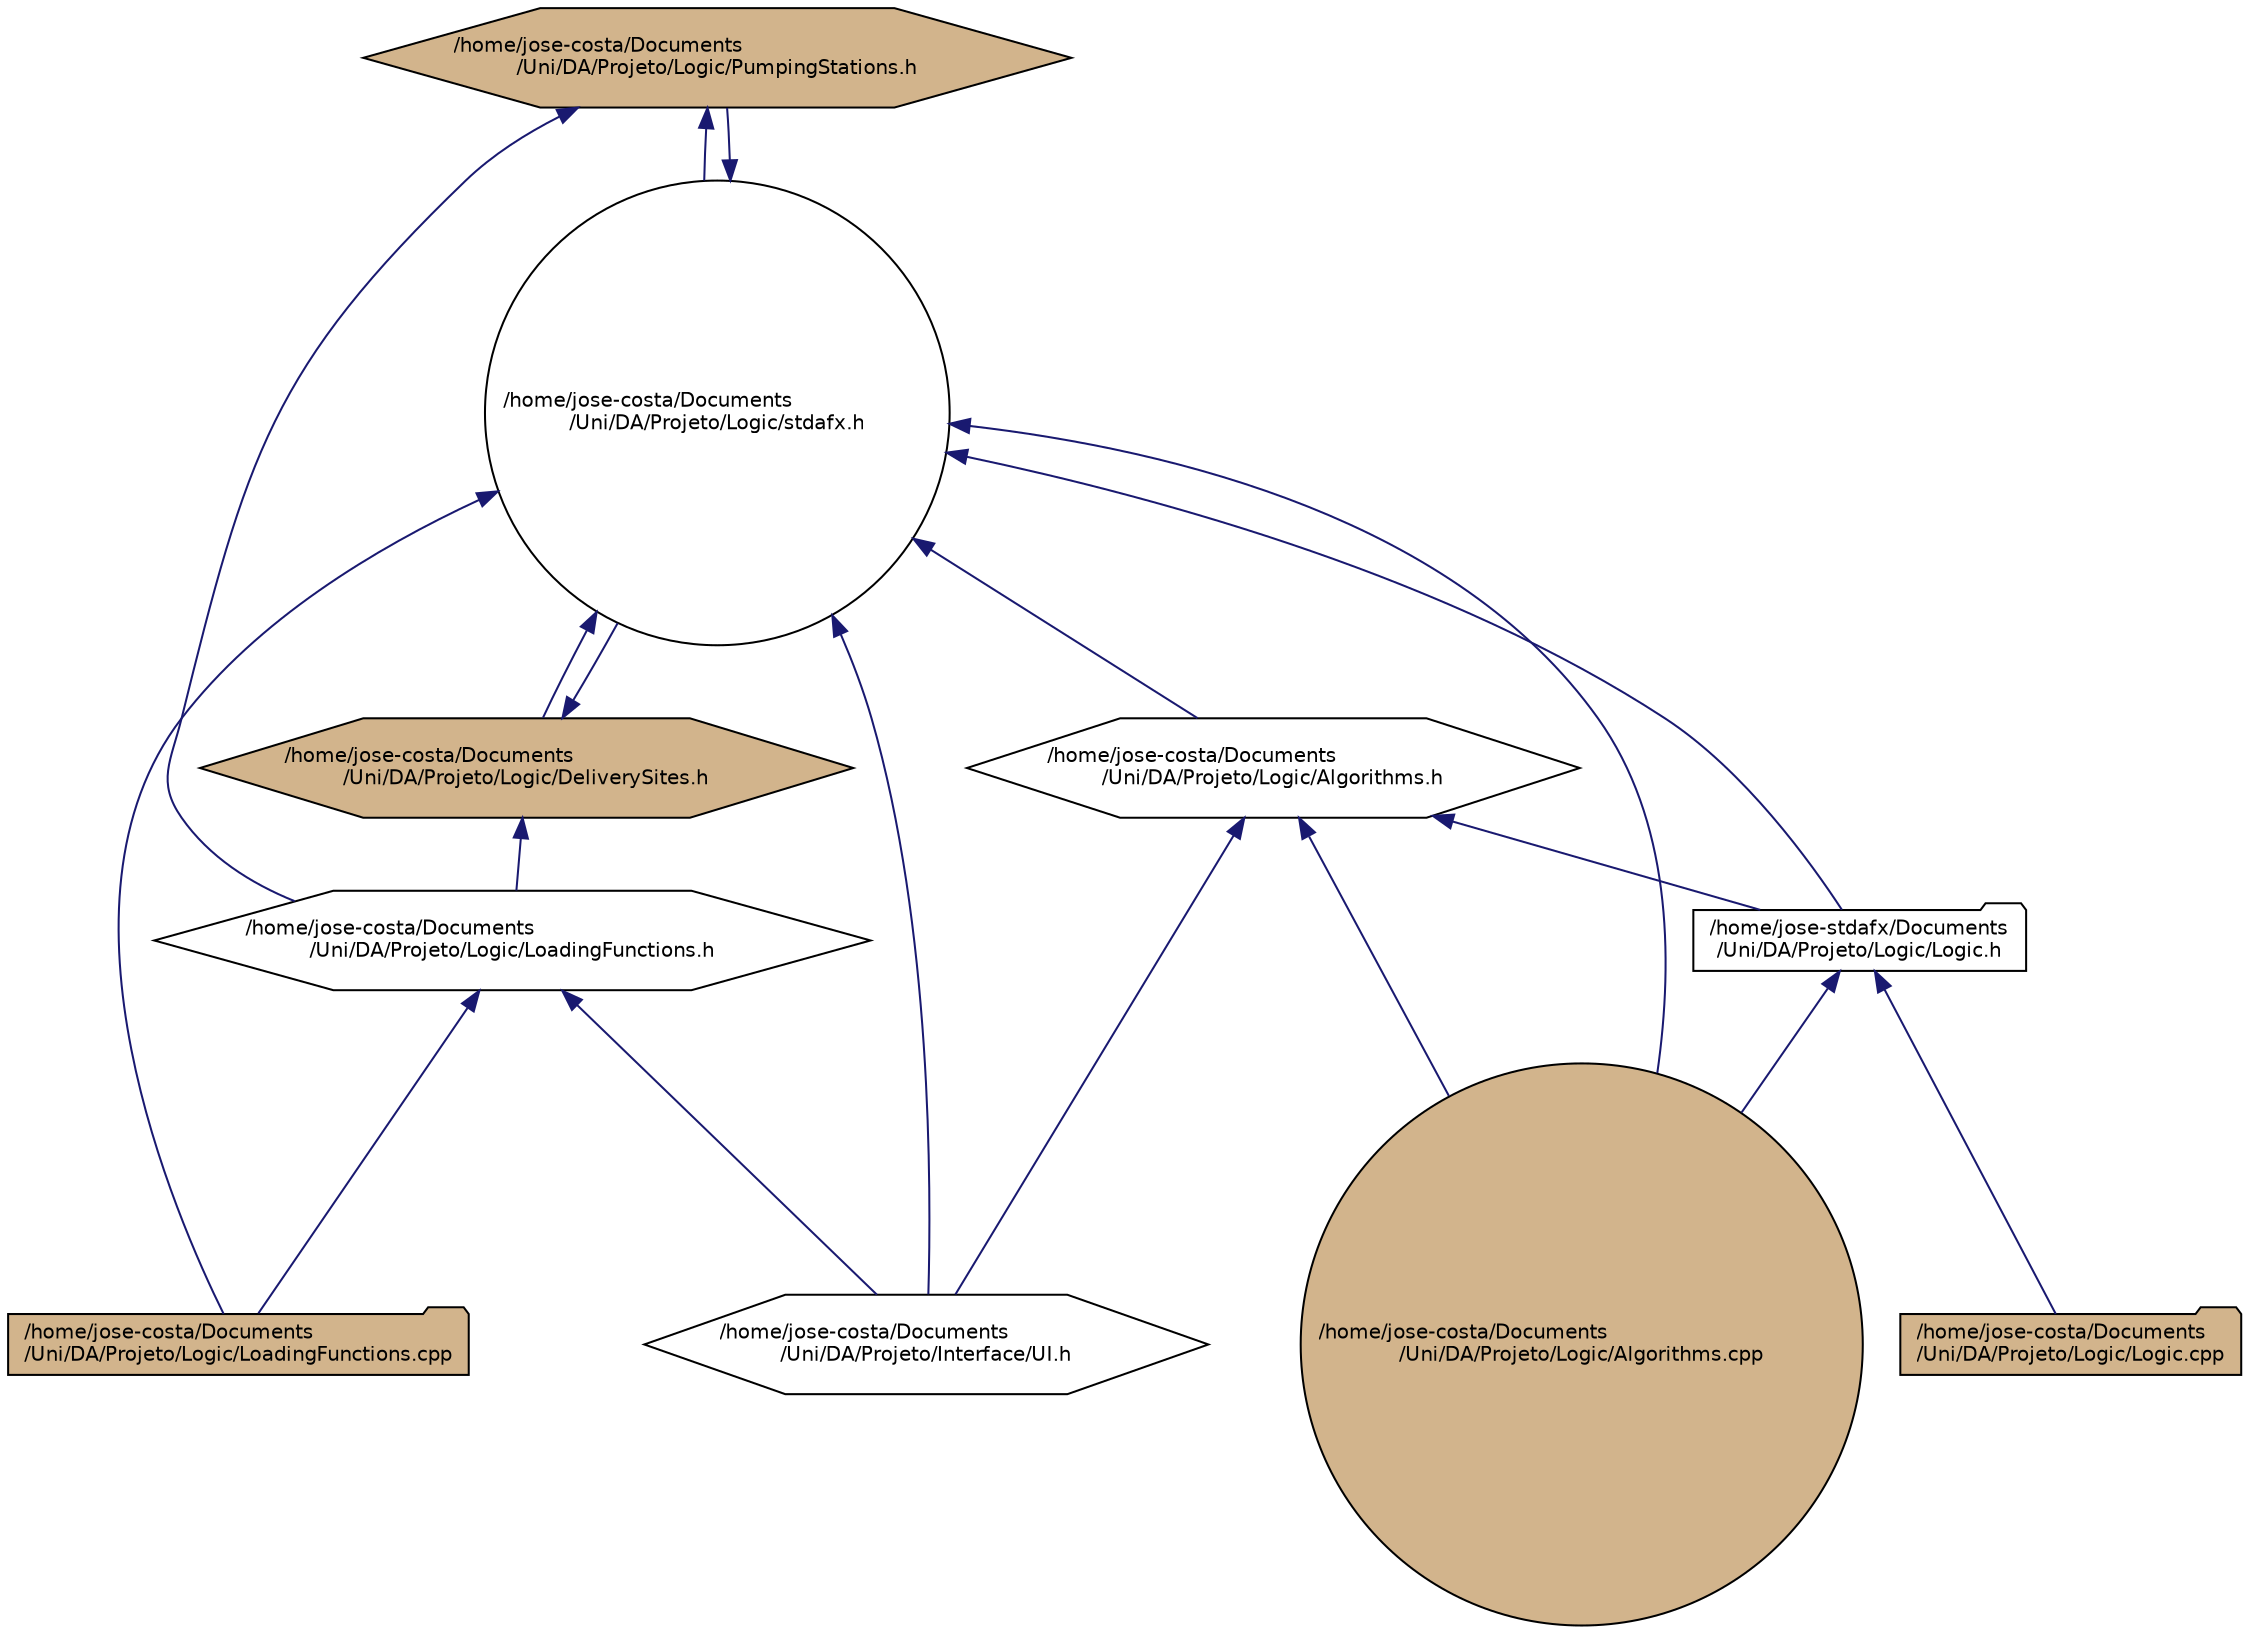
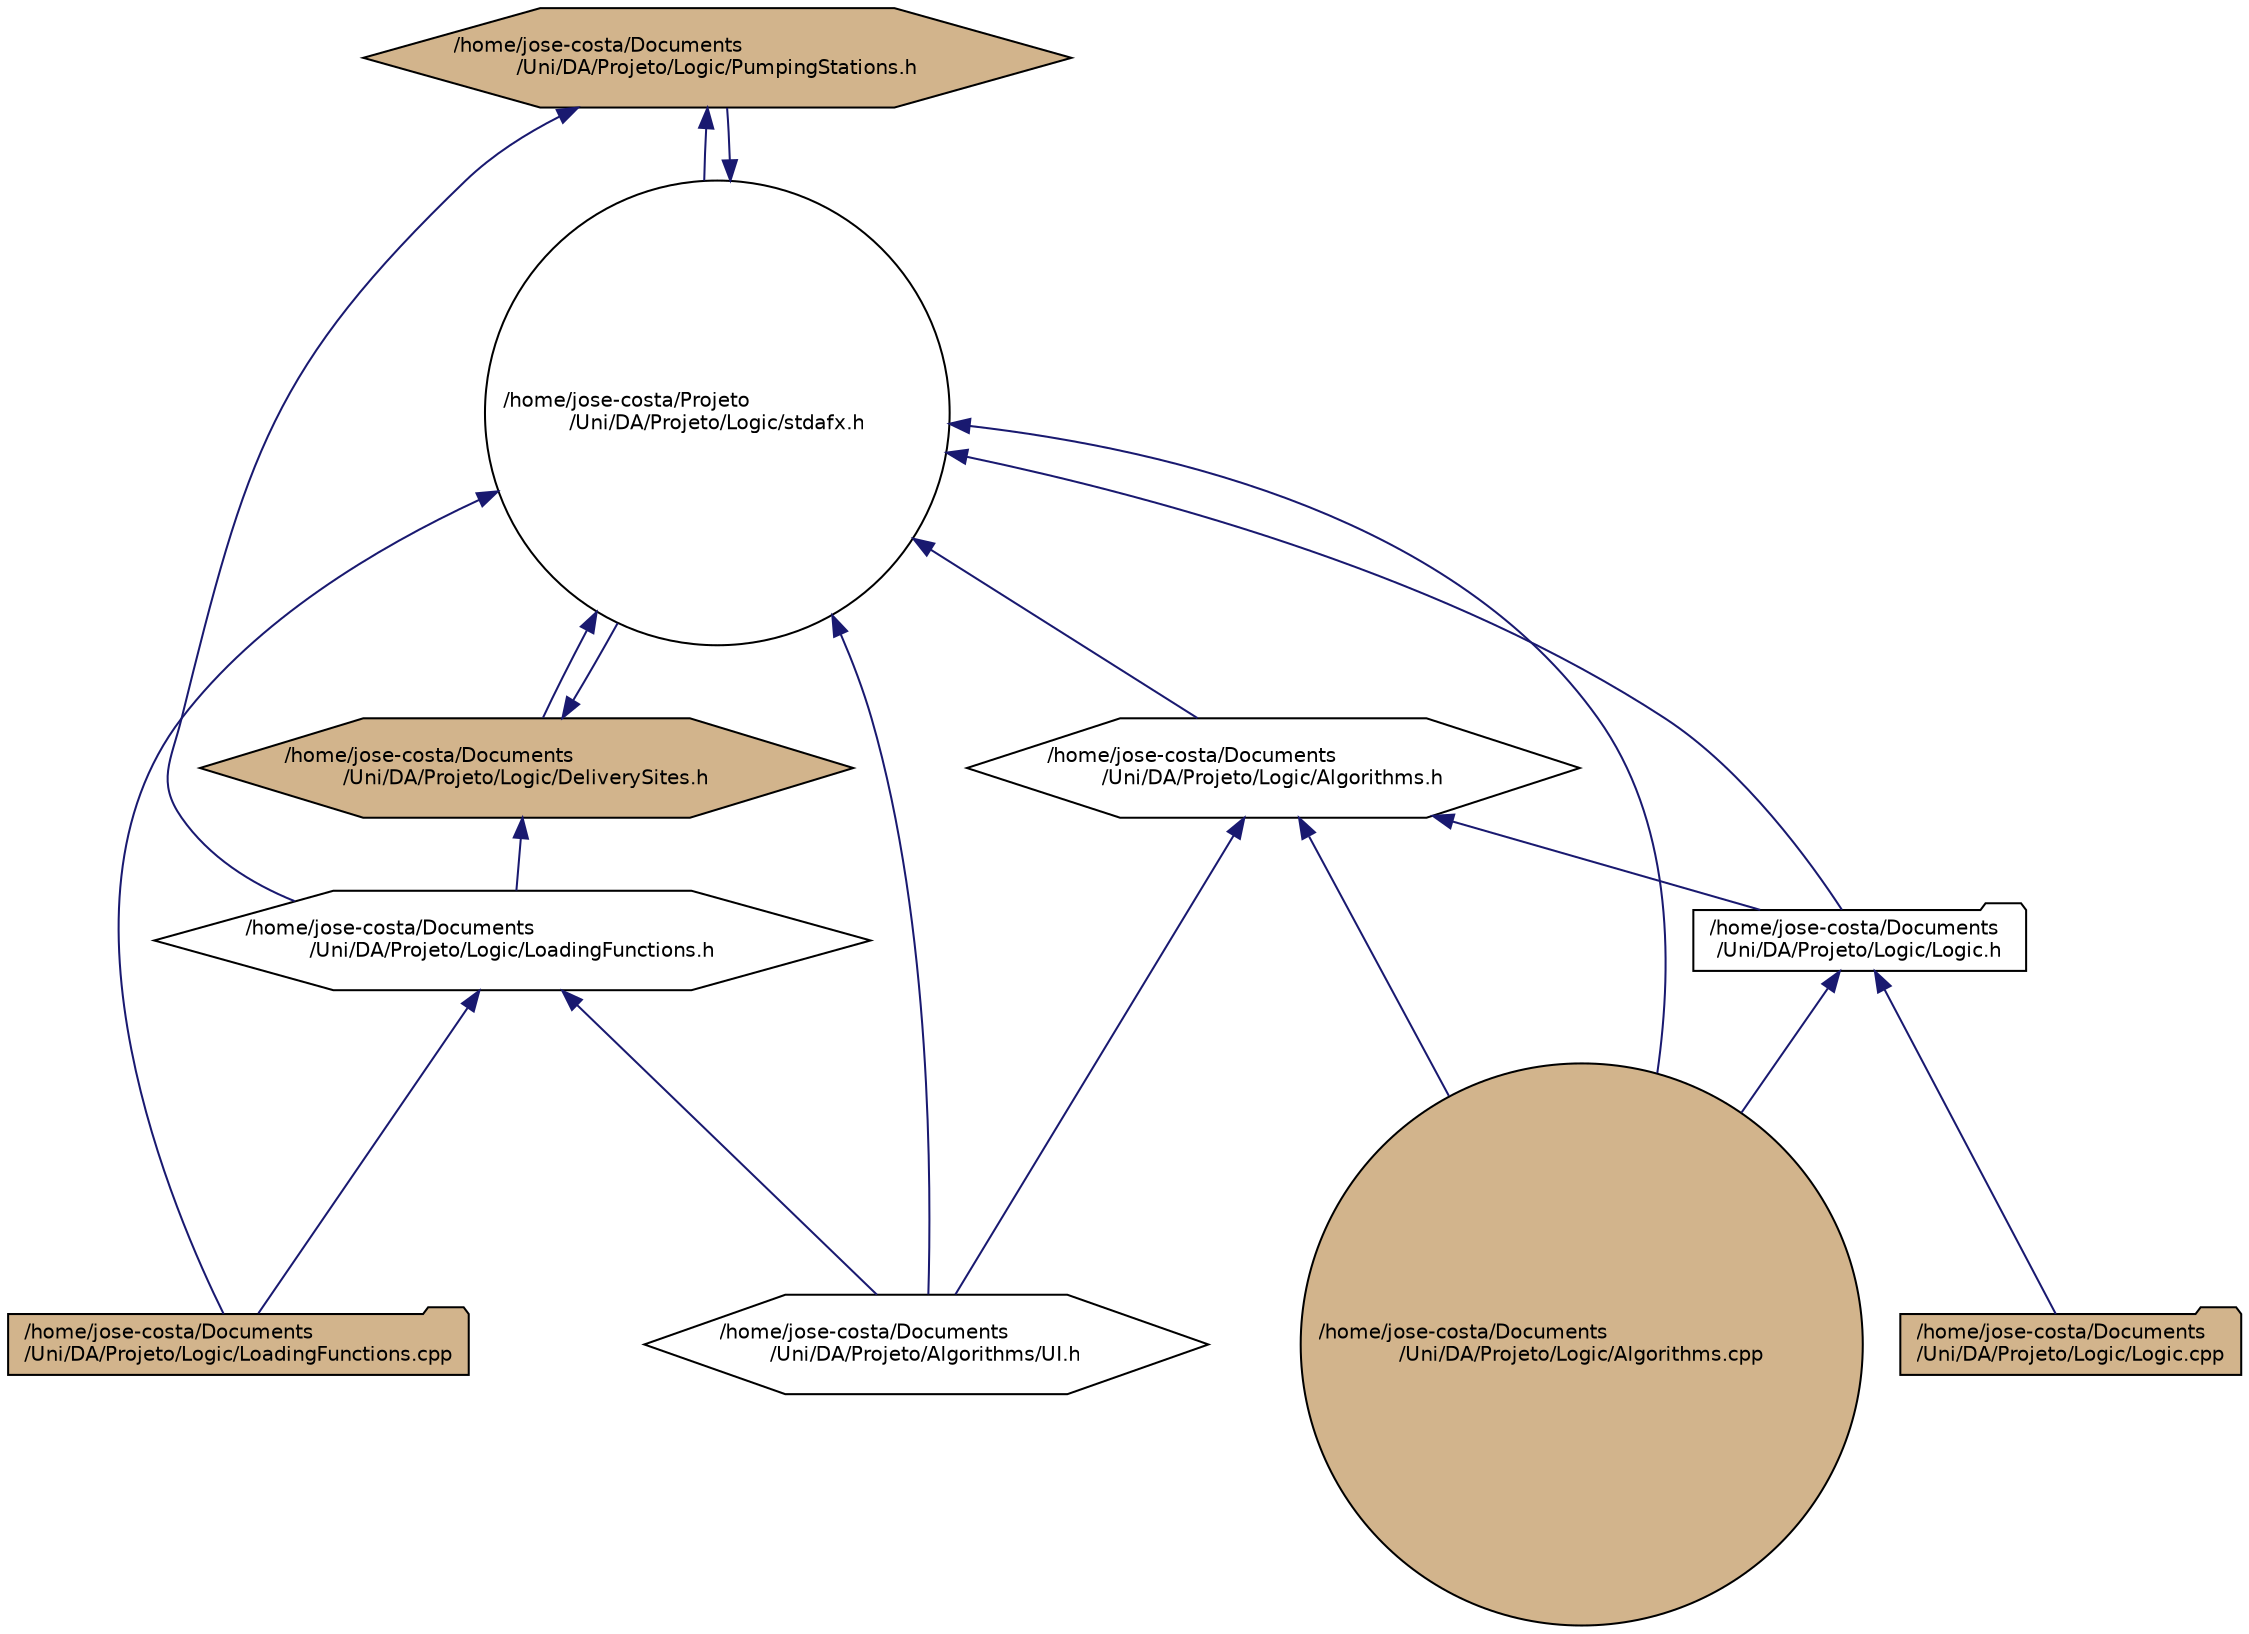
  digraph {
    node [color=black fillcolor=tan fontname=Helvetica fontsize=10 shape=hexagon style=filled]
    edge [color=midnightblue dir=back fontname=Helvetica fontsize=10 labelfontname=Helvetica labelfontsize=10 style=solid]
    n1 [fontcolor=black height=0.2 label="/home/jose-costa/Documents\l/Uni/DA/Projeto/Logic/PumpingStations.h" width=0.4]
    n2 [fillcolor=white height=0.2 label="/home/jose-costa/Documents\l/Uni/DA/Projeto/Logic/LoadingFunctions.h" width=0.4]
-   n3 [fillcolor=white height=0.2 label="/home/jose-costa/Documents\l/Uni/DA/Projeto/Logic/stdafx.h" shape=circle width=0.4]
-   n4 [fillcolor=white height=0.2 label="/home/jose-costa/Documents\l/Uni/DA/Projeto/Interface/UI.h" width=0.4]
+   n3 [fillcolor=white height=0.2 label="/home/jose-costa/Projeto\l/Uni/DA/Projeto/Logic/stdafx.h" shape=circle width=0.4]
+   n4 [fillcolor=white height=0.2 label="/home/jose-costa/Documents\l/Uni/DA/Projeto/Algorithms/UI.h" width=0.4]
    n5 [height=0.2 label="/home/jose-costa/Documents\l/Uni/DA/Projeto/Logic/LoadingFunctions.cpp" shape=folder width=0.4]
    n6 [height=0.2 label="/home/jose-costa/Documents\l/Uni/DA/Projeto/Logic/Algorithms.cpp" shape=circle width=0.4]
    n7 [fillcolor=white height=0.2 label="/home/jose-costa/Documents\l/Uni/DA/Projeto/Logic/Algorithms.h" width=0.4]
-   n8 [fillcolor=white height=0.2 label="/home/jose-stdafx/Documents\l/Uni/DA/Projeto/Logic/Logic.h" shape=folder width=0.4]
+   n8 [fillcolor=white height=0.2 label="/home/jose-costa/Documents\l/Uni/DA/Projeto/Logic/Logic.h" shape=folder width=0.4]
    n9 [height=0.2 label="/home/jose-costa/Documents\l/Uni/DA/Projeto/Logic/DeliverySites.h" width=0.4]
    n10 [height=0.2 label="/home/jose-costa/Documents\l/Uni/DA/Projeto/Logic/Logic.cpp" shape=folder width=0.4]
    n1 -> n2
    n1 -> n3
    n2 -> n4
    n2 -> n5
    n3 -> n1
    n3 -> n4
    n3 -> n5
    n3 -> n6
    n3 -> n7
    n3 -> n8
    n3 -> n9
    n7 -> n4
    n7 -> n6
    n7 -> n8
    n8 -> n6
    n8 -> n10
    n9 -> n2
    n9 -> n3
  }
